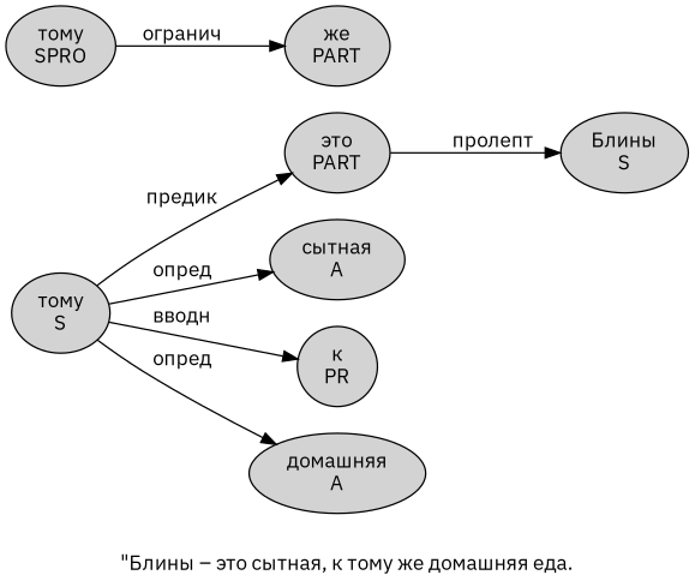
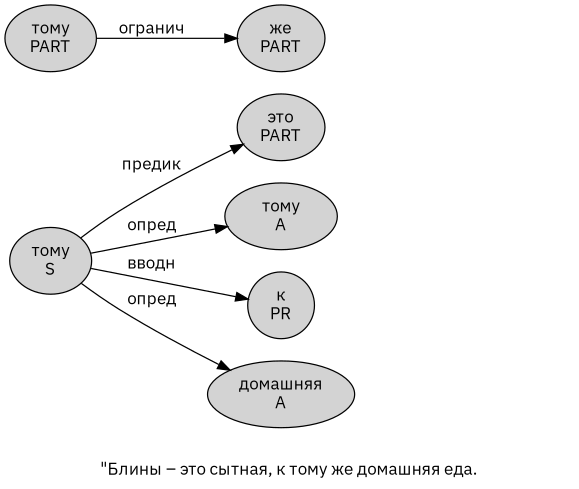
  digraph {
    fontname="IBM Plex Sans"
    label="\"Блины – это сытная, к тому же домашняя еда."
    rankdir=LR
    node [fillcolor=lightgray fontname="IBM Plex Sans" penwidth=1 shape=ellipse style=filled]
    edge [fontname="IBM Plex Sans"]
-   n1 [label="Блины\nS"]
    n2 [label="это\nPART"]
-   n3 [label="сытная\nA"]
+   n3 [label="тому\nA"]
    n4 [label="к\nPR"]
-   n5 [label="тому\nSPRO"]
+   n5 [label="тому\nPART"]
    n6 [label="же\nPART"]
    n7 [label="домашняя\nA"]
    n8 [label="тому\nS"]
-   n2 -> n1 [label="пролепт"]
    n5 -> n6 [label="огранич"]
    n8 -> n2 [label="предик"]
    n8 -> n3 [label="опред"]
    n8 -> n4 [label="вводн"]
    n8 -> n7 [label="опред"]
  }
